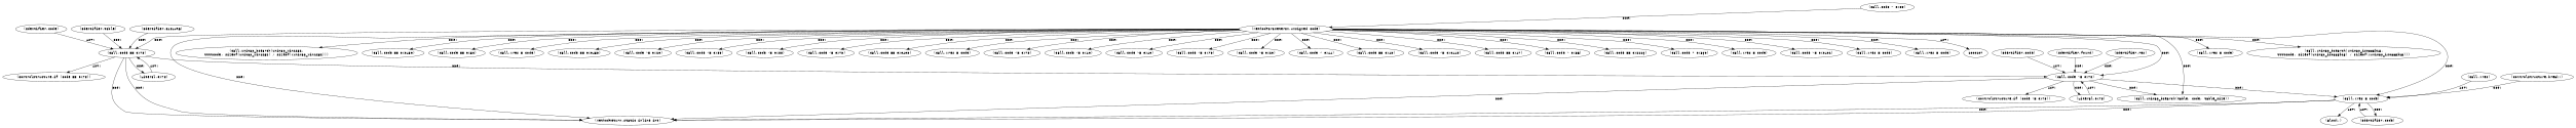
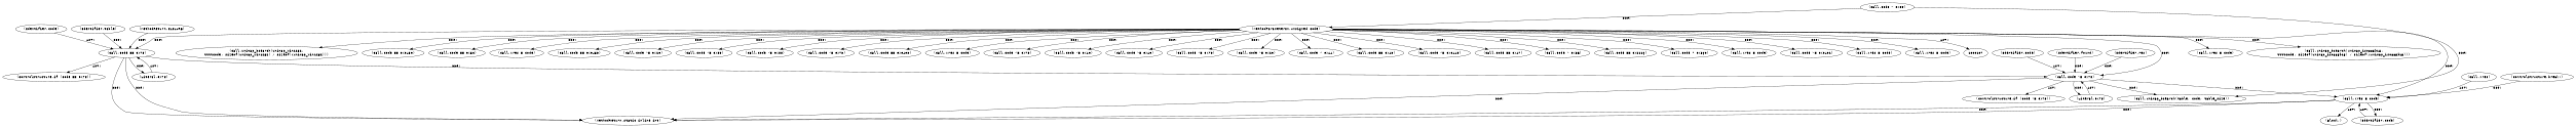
  digraph {
    fontname="DejaVu Sans Mono"
    node [fontname="DejaVu Sans Mono"]
    edge [fontname="DejaVu Sans Mono"]
    n1 [label="(Call,*res = code)"]
    n2 [label="(MethodReturn,static inline int)"]
    n3 [label="(Block,)"]
    n4 [label="(Identifier,code)"]
    n5 [label="(Call,code <= 0x7F)"]
    n6 [label="(Call,unimap_bsearch(table, code, table_size))"]
    n7 [label="(ControlStructure,if (code <= 0x7F))"]
    n8 [label="(Literal,0x7F)"]
    n9 [label="(Call,code == 0x7F)"]
    n10 [label="(Literal,0x7F)"]
    n11 [label="(ControlStructure,if (code == 0x7F))"]
    n12 [label="(MethodParameterIn,unsigned code)"]
    n13 [label="(Call,*res = code)"]
    n14 [label="(Call,unimap_bsearch(unimap_iso885915,\n\t\t\t\tcode, sizeof(unimap_iso885915) / sizeof(*unimap_iso885915)))"]
    n15 [label="(Call,unimap_bsearch(unimap_win1252,\n\t\t\t\tcode, sizeof(unimap_win1252) / sizeof(*unimap_win1252)))"]
    n16 [label="(Call,code == 0x0450)"]
    n17 [label="(Call,code == 0x5C)"]
    n18 [label="(Call,*res = code)"]
    n19 [label="(Call,code == 0x045D)"]
    n20 [label="(Call,code >= 0x20)"]
    n21 [label="(Call,code <= 0xFF)"]
    n22 [label="(Call,code <= 0xFF)"]
    n23 [label="(Call,code <= 0x7D)"]
    n24 [label="(Call,code == 0x040D)"]
    n25 [label="(Call,*res = code)"]
    n26 [label="(Call,code <= 0x7F)"]
    n27 [label="(Call,code <= 0xA0)"]
    n28 [label="(Call,code >= 0xA0)"]
    n29 [label="(Call,code <= 0x7D)"]
    n30 [label="(Call,code >= 0x20)"]
    n31 [label="(Call,code < 0xA4)"]
    n32 [label="(Call,code == 0xAD)"]
    n33 [label="(Call,code <= 0x044F)"]
    n34 [label="(Call,code == 0xA7)"]
    n35 [label="(Call,code > 0xBE)"]
    n36 [label="(Call,code == 0x2116)"]
    n37 [label="(Call,code - 0x360)"]
    n38 [label="(Call,*res = code)"]
    n39 [label="(Call,code >= 0x0401)"]
    n40 [label="(Call,*res = code)"]
    n41 [label="(Call,*res = code)"]
    1000107
    n43 [label="(Call,code > 0xFF)"]
    n44 [label="(Identifier,code)"]
    n45 [label="(Identifier,code)"]
    n46 [label="(Call,*res)"]
    n47 [label="(Identifier,found)"]
    n48 [label="(Identifier,res)"]
    n49 [label="(Identifier,table)"]
-   n50 [label="(Identifier,FAILURE)"]
+   n50 [label="(MethodReturn,FAILURE)"]
    n51 [label="(ControlStructure,break;)"]
    n1 -> n2 [label="DDG: "]
    n1 -> n2 [label="DDG: "]
    n1 -> n3 [label="AST: "]
    n1 -> n4 [label="CFG: "]
    n4 -> n1 [label="AST: "]
    n5 -> n1 [label="DDG: "]
    n5 -> n2 [label="DDG: "]
    n5 -> n6 [label="DDG: "]
    n5 -> n7 [label="AST: "]
    n5 -> n8 [label="CFG: "]
    n8 -> n5 [label="AST: "]
    n9 -> n2 [label="DDG: "]
    n9 -> n2 [label="DDG: "]
    n9 -> n5 [label="DDG: "]
    n9 -> n10 [label="CFG: "]
    n9 -> n11 [label="AST: "]
    n10 -> n9 [label="AST: "]
    n12 -> n1 [label="DDG: "]
-   n12 -> n2 [label="DDG: "]
    n12 -> n5 [label="DDG: "]
-   n12 -> n6 [label="DDG: "]
+   n43 -> n6 [label="DDG: "]
    n12 -> n9 [label="DDG: "]
    n12 -> n13 [label="DDG: "]
    n12 -> n14 [label="DDG: "]
    n12 -> n15 [label="DDG: "]
    n12 -> n16 [label="DDG: "]
    n12 -> n17 [label="DDG: "]
    n12 -> n18 [label="DDG: "]
    n12 -> n19 [label="DDG: "]
    n12 -> n20 [label="DDG: "]
    n12 -> n21 [label="DDG: "]
    n12 -> n22 [label="DDG: "]
    n12 -> n23 [label="DDG: "]
    n12 -> n24 [label="DDG: "]
    n12 -> n25 [label="DDG: "]
    n12 -> n26 [label="DDG: "]
    n12 -> n27 [label="DDG: "]
    n12 -> n28 [label="DDG: "]
    n12 -> n29 [label="DDG: "]
    n12 -> n30 [label="DDG: "]
    n12 -> n31 [label="DDG: "]
    n12 -> n32 [label="DDG: "]
    n12 -> n33 [label="DDG: "]
    n12 -> n34 [label="DDG: "]
    n12 -> n35 [label="DDG: "]
    n12 -> n36 [label="DDG: "]
    n12 -> n37 [label="DDG: "]
    n12 -> n38 [label="DDG: "]
    n12 -> n39 [label="DDG: "]
    n12 -> n40 [label="DDG: "]
    n12 -> n41 [label="DDG: "]
    n12 -> 1000107 [label="AST: "]
    n43 -> n12 [label="DDG: "]
    n44 -> n5 [label="AST: "]
    n45 -> n9 [label="AST: "]
    n46 -> n1 [label="AST: "]
    n47 -> n5 [label="CFG: "]
    n48 -> n5 [label="CFG: "]
    n49 -> n9 [label="CFG: "]
    n50 -> n9 [label="CFG: "]
    n51 -> n1 [label="CFG: "]
  }
